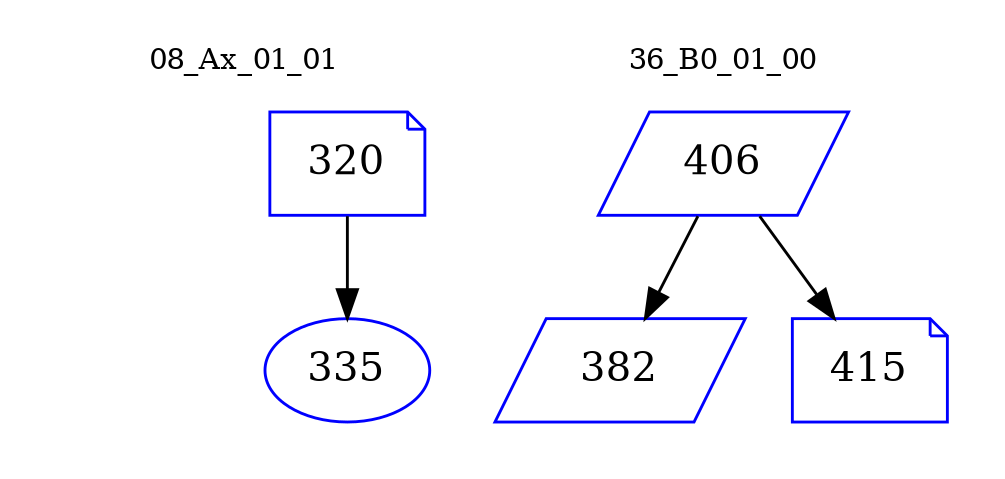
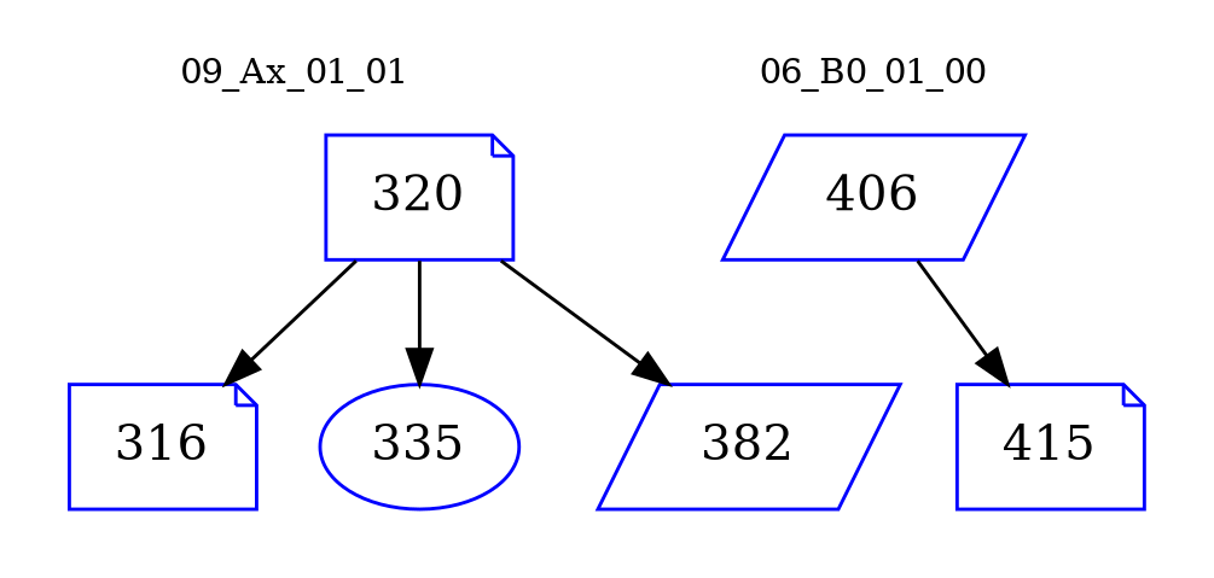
  digraph {
    node [color=blue shape=note]
    edge [color=black]
    n1 [label=320]
+   n2 [label=316]
    n3 [label=335 shape=ellipse]
    n4 [label=406 shape=parallelogram]
    n5 [label=382 shape=parallelogram]
    n6 [label=415]
    subgraph cluster_1 {
      color=white
      fontsize=10
-     label="08_Ax_01_01"
+     label="09_Ax_01_01"
      n1
+     n2
      n3
    }
    subgraph cluster_2 {
      color=white
      fontsize=10
-     label="36_B0_01_00"
+     label="06_B0_01_00"
      n4
      n5
      n6
    }
+   n1 -> n2
    n1 -> n3
-   n4 -> n5
+   n1 -> n5
    n4 -> n6
  }
